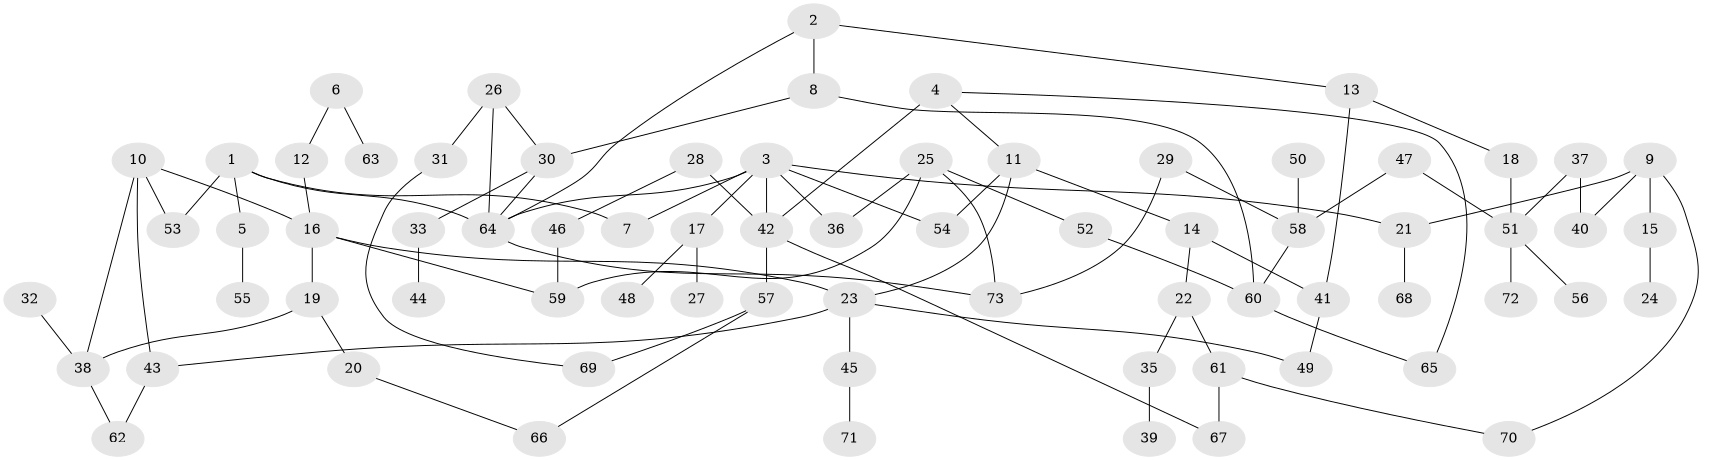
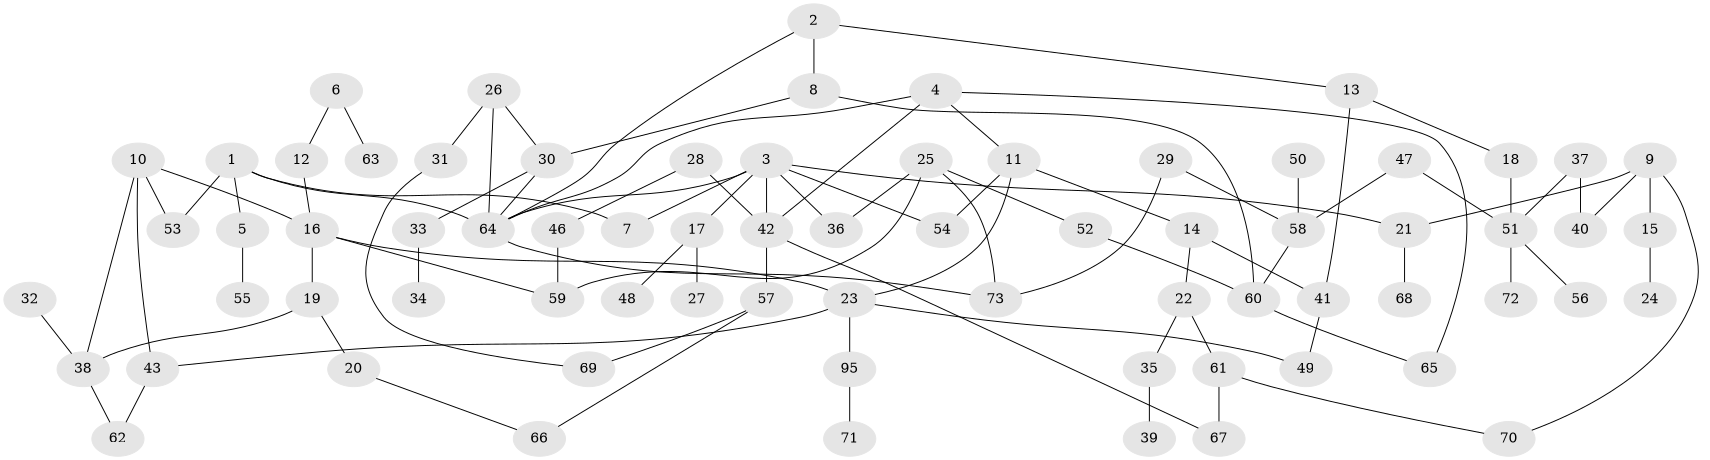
  graph {
    node [color=gray90 style=filled]
    edge [weight=1.0]
    1
    5
    7
    53
    64
    55
    73
    2
    8
    13
    30
    60
    18
    41
    3
    17
    21
    36
    42
    54
    27
    48
    68
    57
    67
    4
    11
    65
    14
    23
    6
    12
    63
    16
    33
    9
    15
    40
    70
    24
    10
    38
    43
    19
    59
    62
    22
-   45
+   45 [label=95]
    49
    51
    35
    61
    20
    72
    56
    66
    39
    71
    25
    52
    58
    26
    31
    69
    28
    46
    29
-   34 [label=44]
+   34
    32
    37
    47
    50
    1 -- 5
    1 -- 7
    1 -- 53
    1 -- 64
    5 -- 55
    64 -- 73
    2 -- 64
    2 -- 8
    2 -- 13
    8 -- 30
    8 -- 60
    13 -- 18
    13 -- 41
    30 -- 64
    30 -- 33
    60 -- 65
    18 -- 51
    41 -- 49
    3 -- 7
    3 -- 64
    3 -- 17
    3 -- 21
    3 -- 36
    3 -- 42
    3 -- 54
    17 -- 27
    17 -- 48
    21 -- 68
    42 -- 57
    42 -- 67
    57 -- 66
    57 -- 69
+   4 -- 64
    4 -- 42
    4 -- 11
    4 -- 65
    11 -- 54
    11 -- 14
    11 -- 23
    14 -- 41
    14 -- 22
    23 -- 43
    23 -- 45
    23 -- 49
    6 -- 12
    6 -- 63
    12 -- 16
    16 -- 23
    16 -- 19
    16 -- 59
    33 -- 34
    9 -- 21
    9 -- 15
    9 -- 40
    9 -- 70
    15 -- 24
    10 -- 53
    10 -- 16
    10 -- 38
    10 -- 43
    38 -- 62
    43 -- 62
    19 -- 38
    19 -- 20
    22 -- 35
    22 -- 61
    45 -- 71
    51 -- 72
    51 -- 56
    35 -- 39
    61 -- 67
    61 -- 70
    20 -- 66
    25 -- 73
    25 -- 36
    25 -- 59
    25 -- 52
    52 -- 60
    58 -- 60
    26 -- 64
    26 -- 30
    26 -- 31
    31 -- 69
    28 -- 42
    28 -- 46
    46 -- 59
    29 -- 73
    29 -- 58
    32 -- 38
    37 -- 40
    37 -- 51
    47 -- 51
    47 -- 58
    50 -- 58
  }
